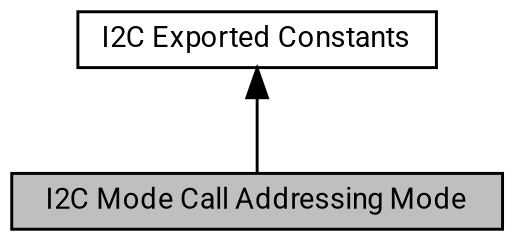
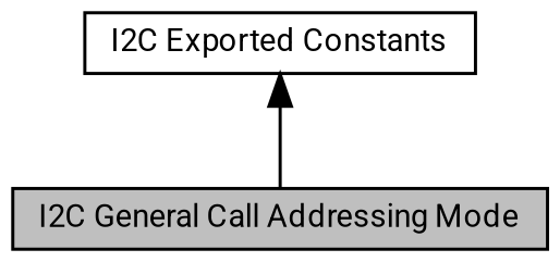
  digraph {
    rankdir=TB
    fontname=Roboto
    node [color=black fontname=Roboto fontsize=10 shape=box style=filled]
    n1 [fillcolor=white height=0.2 label="I2C Exported Constants" width=0.4]
-   n2 [fillcolor=grey75 fontcolor=black height=0.2 label="I2C Mode Call Addressing Mode" width=0.4]
+   n2 [fillcolor=grey75 fontcolor=black height=0.2 label="I2C General Call Addressing Mode" width=0.4]
    n1 -> n2 [dir=back fontname=Roboto fontsize=10 labelfontname=Helvetica labelfontsize=10 shape=plaintext style=solid]
  }
